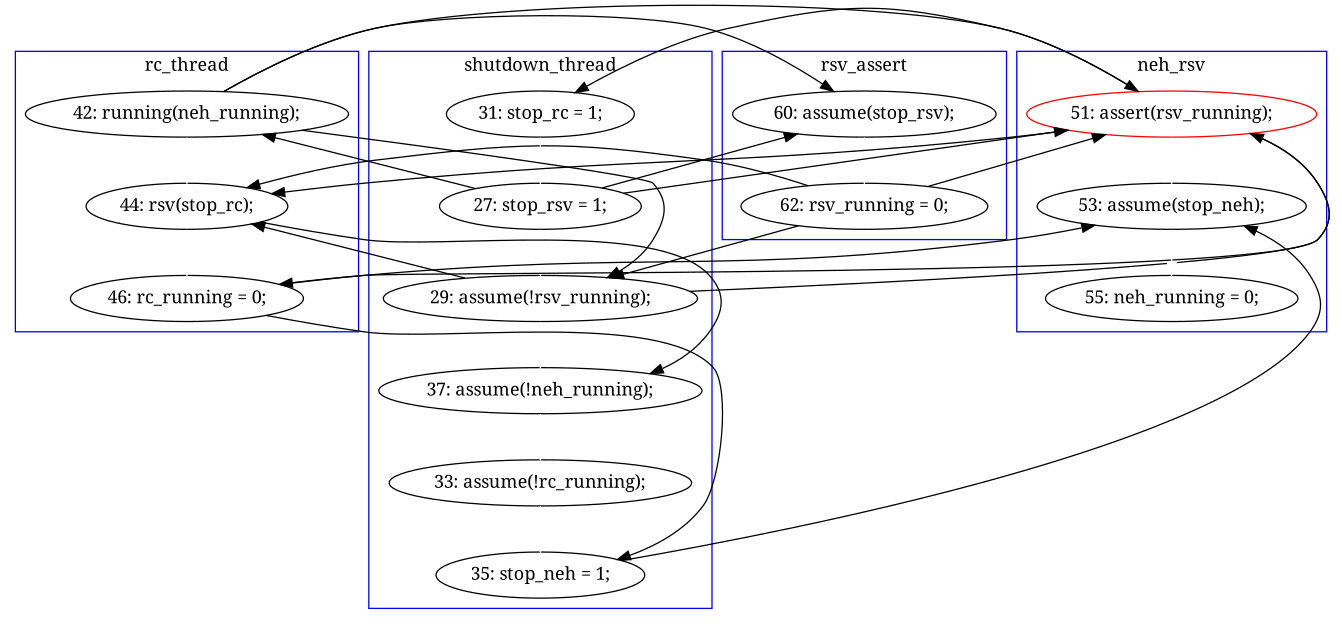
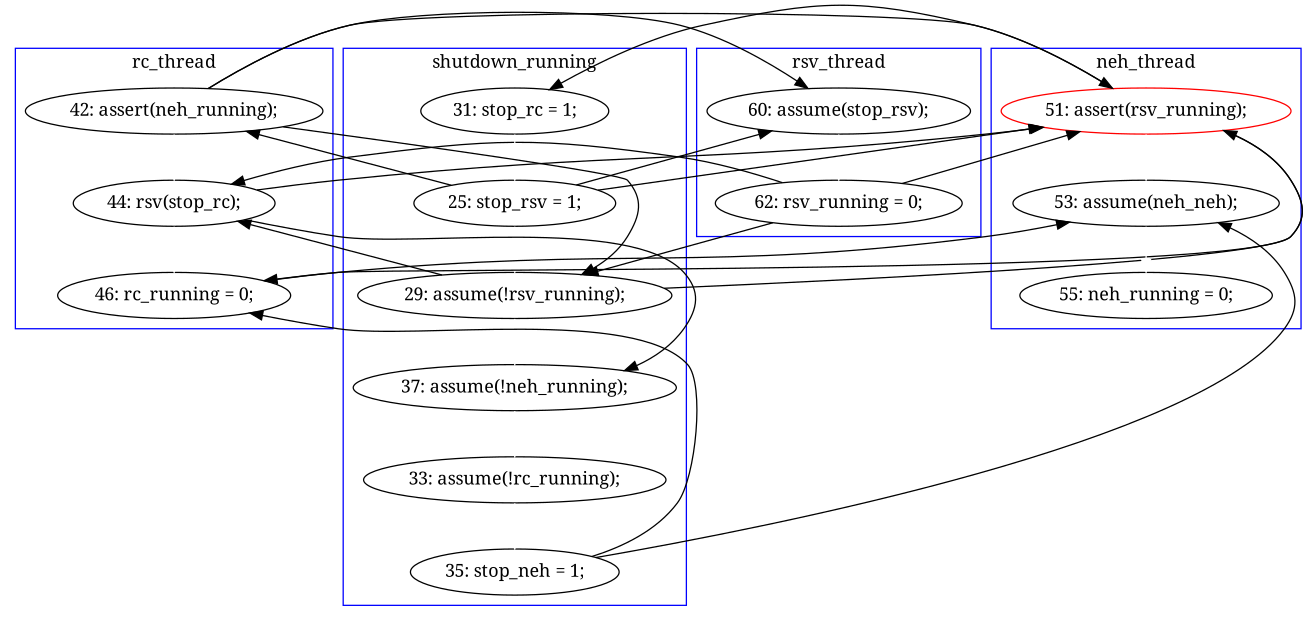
  digraph {
    fontname="Noto Serif"
    node [fontname="Noto Serif"]
    edge [color=black constraint=false fontname="Noto Serif" style=solid]
    n1 [label="62: rsv_running = 0;"]
    n2 [label="60: assume(stop_rsv);"]
    n3 [label="29: assume(!rsv_running);"]
    n4 [label="31: stop_rc = 1;"]
-   n5 [label="27: stop_rsv = 1;"]
+   n5 [label="25: stop_rsv = 1;"]
    n6 [label="33: assume(!rc_running);"]
    n7 [label="35: stop_neh = 1;"]
    n8 [label="37: assume(!neh_running);"]
    n9 [label="44: rsv(stop_rc);"]
-   n10 [label="42: running(neh_running);"]
+   n10 [label="42: assert(neh_running);"]
    n11 [label="46: rc_running = 0;"]
    n12 [color=red label="51: assert(rsv_running);"]
-   n13 [label="53: assume(stop_neh);"]
+   n13 [label="53: assume(neh_neh);"]
    n14 [label="55: neh_running = 0;"]
    subgraph cluster_1 {
      color=blue
-     label=rsv_assert
+     label=rsv_thread
      n1
      n2
    }
    subgraph cluster_2 {
      color=blue
-     label=shutdown_thread
+     label=shutdown_running
      n3
      n4
      n5
      n6
      n7
      n8
    }
    subgraph cluster_3 {
      color=blue
      label=rc_thread
      n9
      n10
      n11
    }
    subgraph cluster_4 {
      color=blue
-     label=neh_rsv
+     label=neh_thread
      n12
      n13
      n14
    }
    n1 -> n3
    n1 -> n9
    n1 -> n12
    n2 -> n1 [color=white constraint=""]
    n3 -> n8 [color=white constraint=""]
    n3 -> n9
    n3 -> n12
    n4 -> n5 [color=white constraint=""]
    n5 -> n2
    n5 -> n3 [color=white constraint=""]
    n5 -> n10
    n5 -> n12
    n6 -> n7 [color=white constraint=""]
-   n11 -> n7
+   n7 -> n11
    n7 -> n13
    n8 -> n6 [color=white constraint=""]
    n9 -> n8
    n9 -> n11 [color=white constraint=""]
-   n12 -> n9
+   n9 -> n12
    n10 -> n2
    n10 -> n3
    n10 -> n9 [color=white constraint=""]
    n10 -> n12
    n11 -> n13
    n12 -> n4
    n12 -> n11
    n12 -> n13 [color=white constraint=""]
    n13 -> n14 [color=white constraint=""]
  }
